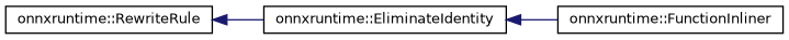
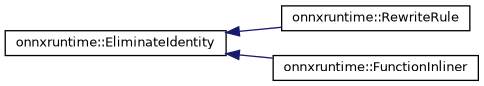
  digraph {
    rankdir=LR
    node [color=black fillcolor=white fontname=Helvetica fontsize=10 shape=record style=filled]
    edge [color=midnightblue dir=back fontname=Helvetica fontsize=10 labelfontname=Helvetica labelfontsize=10 style=solid]
    n1 [height=0.2 label="onnxruntime::RewriteRule" width=0.4]
    n2 [height=0.2 label="onnxruntime::EliminateIdentity" width=0.4]
    n3 [height=0.2 label="onnxruntime::FunctionInliner" width=0.4]
-   n1 -> n2
+   n2 -> n1
    n2 -> n3
  }
